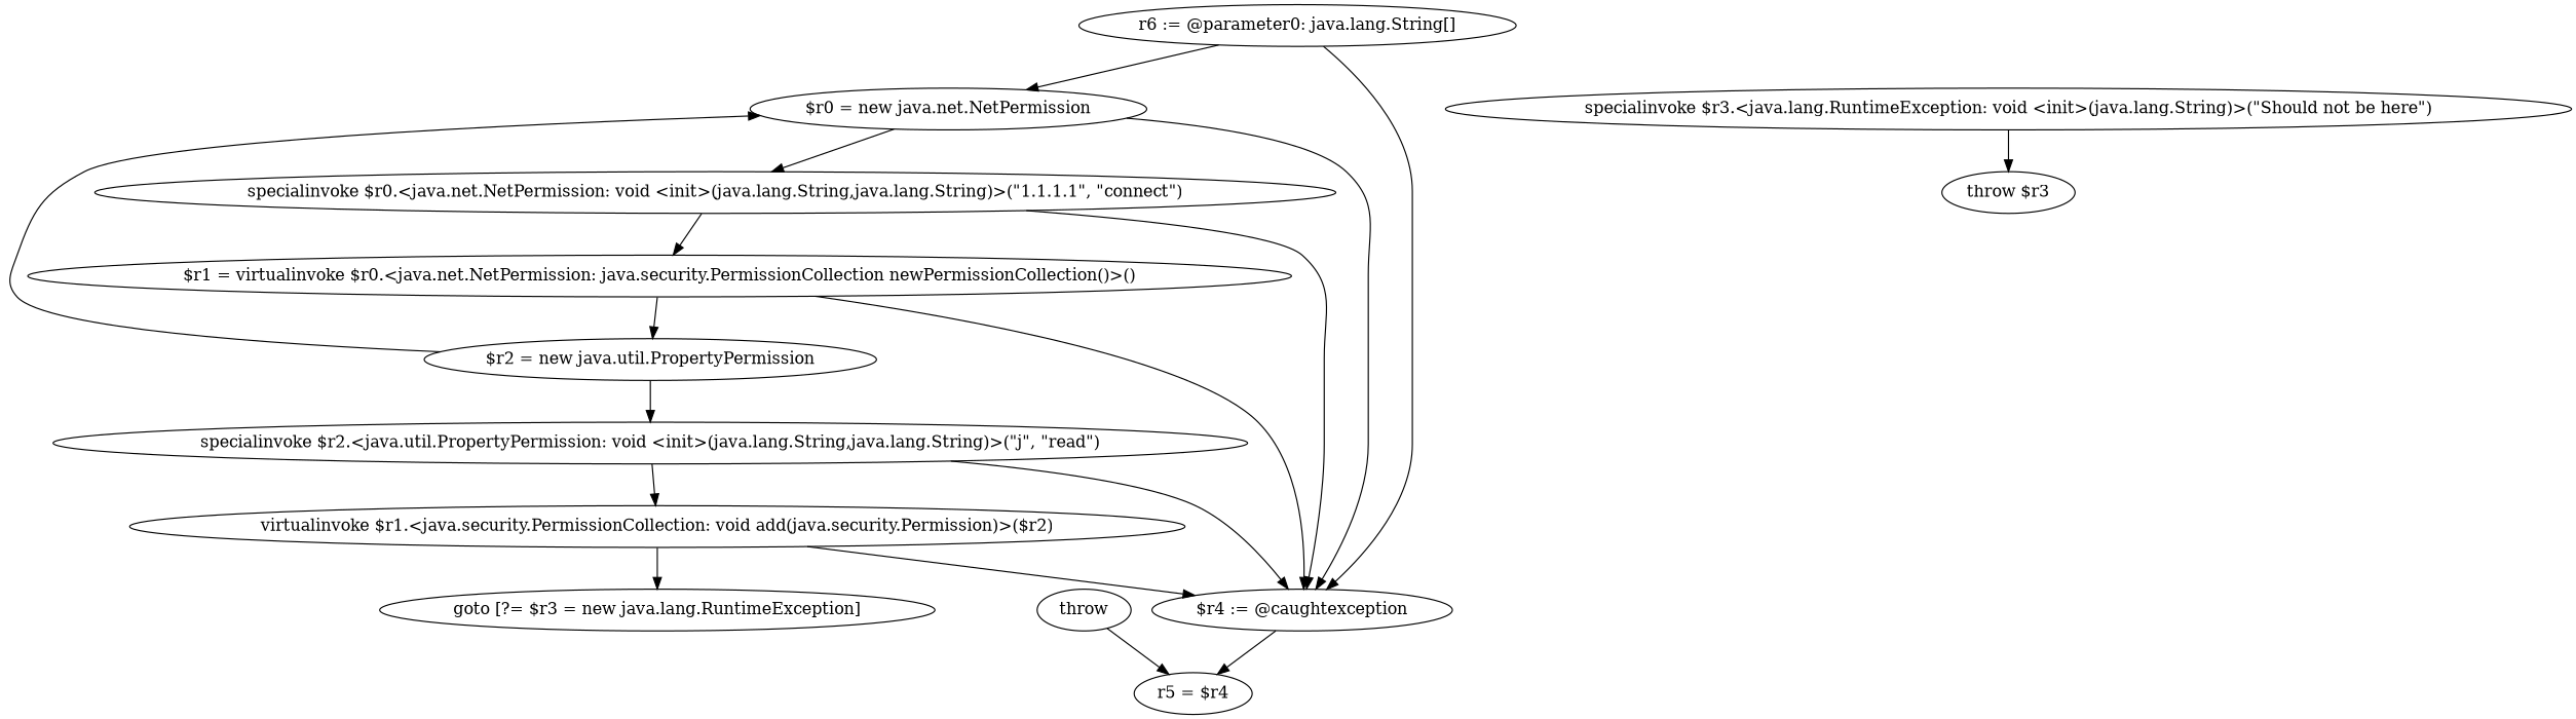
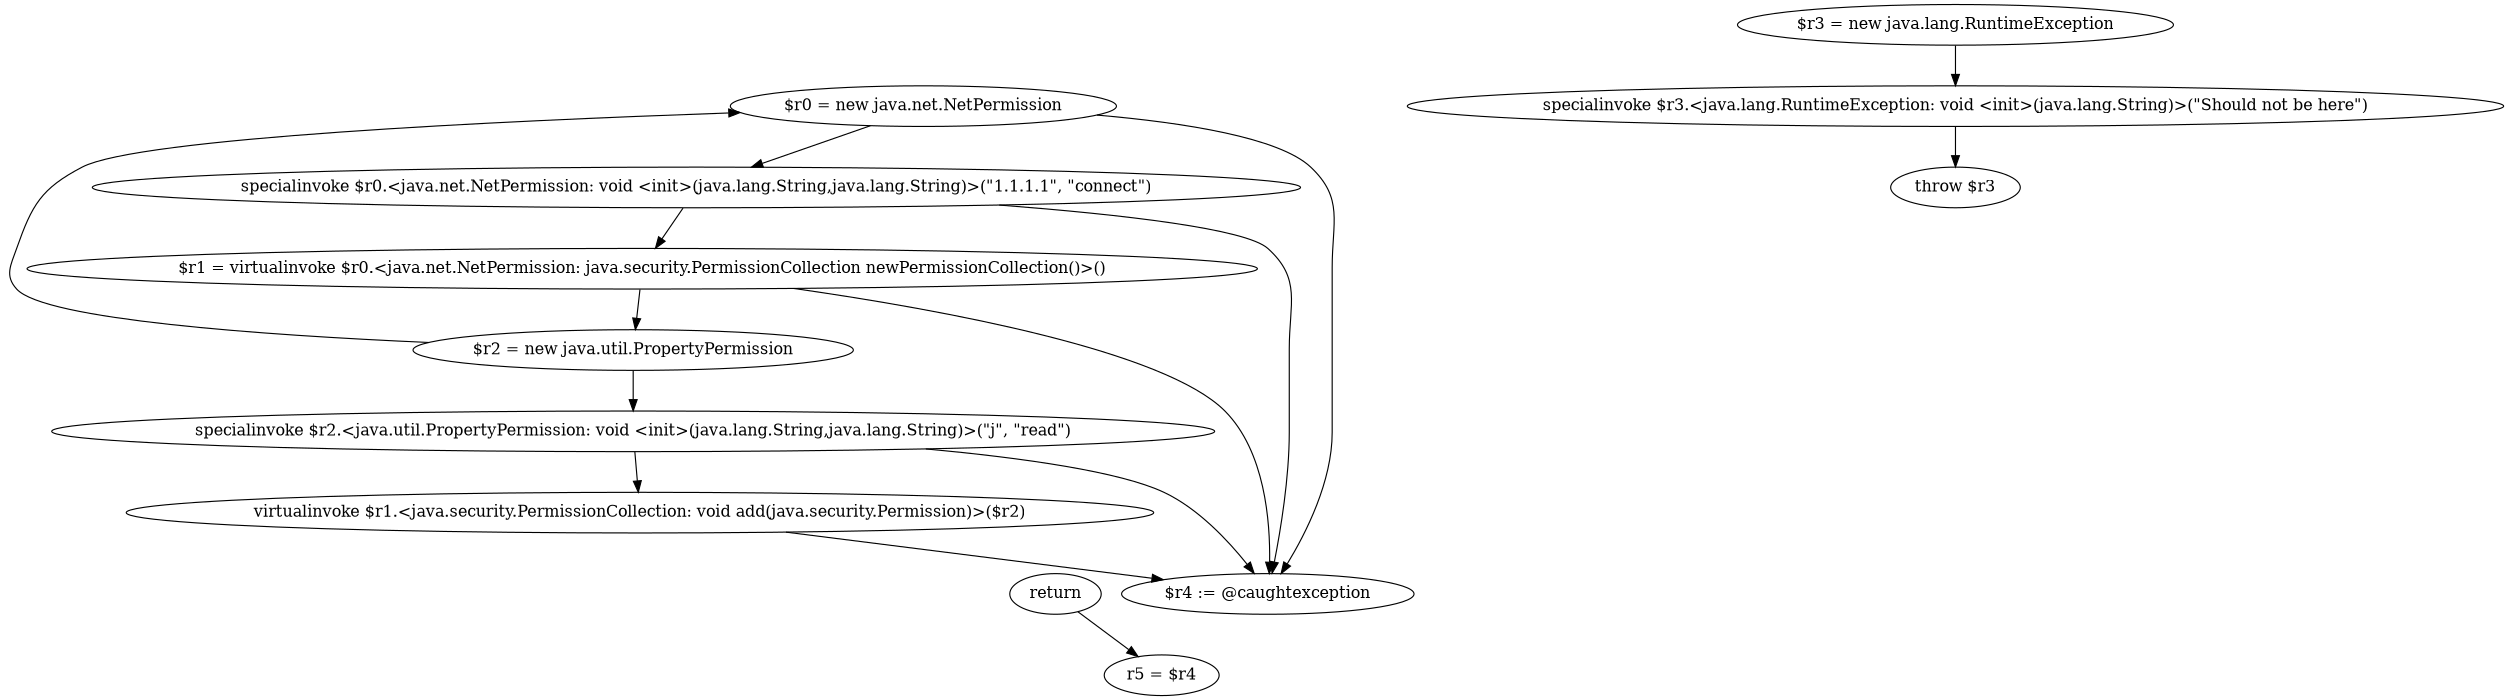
  digraph {
-   "r6 := @parameter0: java.lang.String[]"
    "$r0 = new java.net.NetPermission"
    "$r4 := @caughtexception"
    "specialinvoke $r0.<java.net.NetPermission: void <init>(java.lang.String,java.lang.String)>(\"1.1.1.1\", \"connect\")"
    "r5 = $r4"
    "$r1 = virtualinvoke $r0.<java.net.NetPermission: java.security.PermissionCollection newPermissionCollection()>()"
    "$r2 = new java.util.PropertyPermission"
    "specialinvoke $r2.<java.util.PropertyPermission: void <init>(java.lang.String,java.lang.String)>(\"j\", \"read\")"
    "virtualinvoke $r1.<java.security.PermissionCollection: void add(java.security.Permission)>($r2)"
-   "goto [?= $r3 = new java.lang.RuntimeException]"
+   "$r3 = new java.lang.RuntimeException"
    "specialinvoke $r3.<java.lang.RuntimeException: void <init>(java.lang.String)>(\"Should not be here\")"
-   return [label=throw]
+   return
    "throw $r3"
-   "r6 := @parameter0: java.lang.String[]" -> "$r0 = new java.net.NetPermission"
-   "r6 := @parameter0: java.lang.String[]" -> "$r4 := @caughtexception"
    "$r0 = new java.net.NetPermission" -> "$r4 := @caughtexception"
    "$r0 = new java.net.NetPermission" -> "specialinvoke $r0.<java.net.NetPermission: void <init>(java.lang.String,java.lang.String)>(\"1.1.1.1\", \"connect\")"
-   "$r4 := @caughtexception" -> "r5 = $r4"
    "specialinvoke $r0.<java.net.NetPermission: void <init>(java.lang.String,java.lang.String)>(\"1.1.1.1\", \"connect\")" -> "$r4 := @caughtexception"
    "specialinvoke $r0.<java.net.NetPermission: void <init>(java.lang.String,java.lang.String)>(\"1.1.1.1\", \"connect\")" -> "$r1 = virtualinvoke $r0.<java.net.NetPermission: java.security.PermissionCollection newPermissionCollection()>()"
    "$r1 = virtualinvoke $r0.<java.net.NetPermission: java.security.PermissionCollection newPermissionCollection()>()" -> "$r4 := @caughtexception"
    "$r1 = virtualinvoke $r0.<java.net.NetPermission: java.security.PermissionCollection newPermissionCollection()>()" -> "$r2 = new java.util.PropertyPermission"
    "$r2 = new java.util.PropertyPermission" -> "$r0 = new java.net.NetPermission"
    "$r2 = new java.util.PropertyPermission" -> "specialinvoke $r2.<java.util.PropertyPermission: void <init>(java.lang.String,java.lang.String)>(\"j\", \"read\")"
    "specialinvoke $r2.<java.util.PropertyPermission: void <init>(java.lang.String,java.lang.String)>(\"j\", \"read\")" -> "$r4 := @caughtexception"
    "specialinvoke $r2.<java.util.PropertyPermission: void <init>(java.lang.String,java.lang.String)>(\"j\", \"read\")" -> "virtualinvoke $r1.<java.security.PermissionCollection: void add(java.security.Permission)>($r2)"
    "virtualinvoke $r1.<java.security.PermissionCollection: void add(java.security.Permission)>($r2)" -> "$r4 := @caughtexception"
-   "virtualinvoke $r1.<java.security.PermissionCollection: void add(java.security.Permission)>($r2)" -> "goto [?= $r3 = new java.lang.RuntimeException]"
+   "$r3 = new java.lang.RuntimeException" -> "specialinvoke $r3.<java.lang.RuntimeException: void <init>(java.lang.String)>(\"Should not be here\")"
    "specialinvoke $r3.<java.lang.RuntimeException: void <init>(java.lang.String)>(\"Should not be here\")" -> "throw $r3"
    return -> "r5 = $r4"
  }
